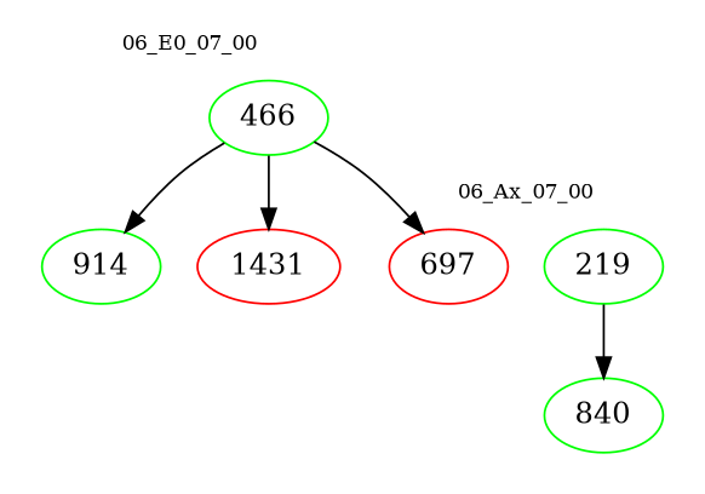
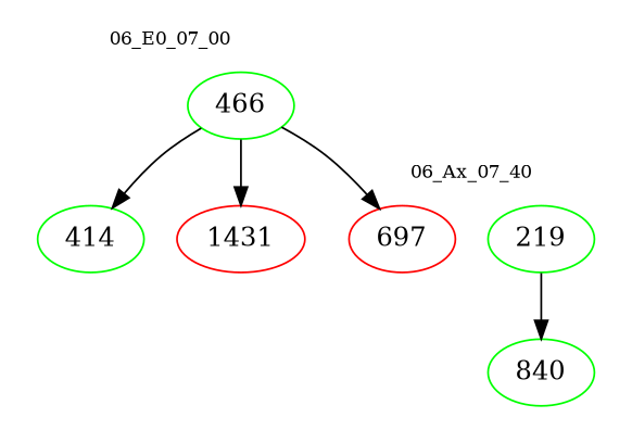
  digraph {
    node [color=green]
    edge [color=black]
    n1 [label=219]
    n2 [label=840]
    n3 [color=red label=697]
    n4 [label=466]
-   n5 [label=914]
+   n5 [label=414]
    n6 [color=red label=1431]
    subgraph cluster_1 {
      color=white
      fontsize=10
-     label="06_Ax_07_00"
+     label="06_Ax_07_40"
      n1
      n2
      n3
    }
    subgraph cluster_2 {
      color=white
      fontsize=10
      label="06_E0_07_00"
      n4
      n5
      n6
    }
    n1 -> n2
    n4 -> n3
    n4 -> n5
    n4 -> n6
  }
